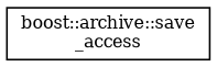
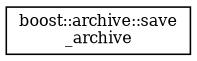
  digraph {
    rankdir=LR
    fontname="DejaVu Serif"
-   n1 [color=black fillcolor=white fontname="DejaVu Serif" fontsize=10 height=0.2 label="boost::archive::save\l_access" shape=record style=filled width=0.4]
+   n1 [color=black fillcolor=white fontname="DejaVu Serif" fontsize=10 height=0.2 label="boost::archive::save\l_archive" shape=record style=filled width=0.4]
  }
